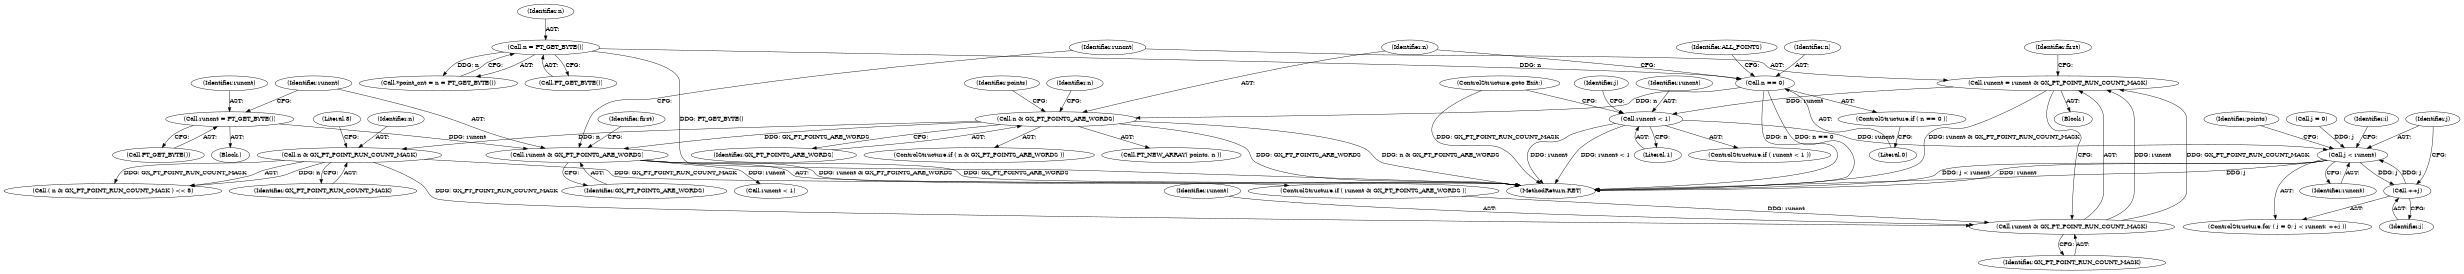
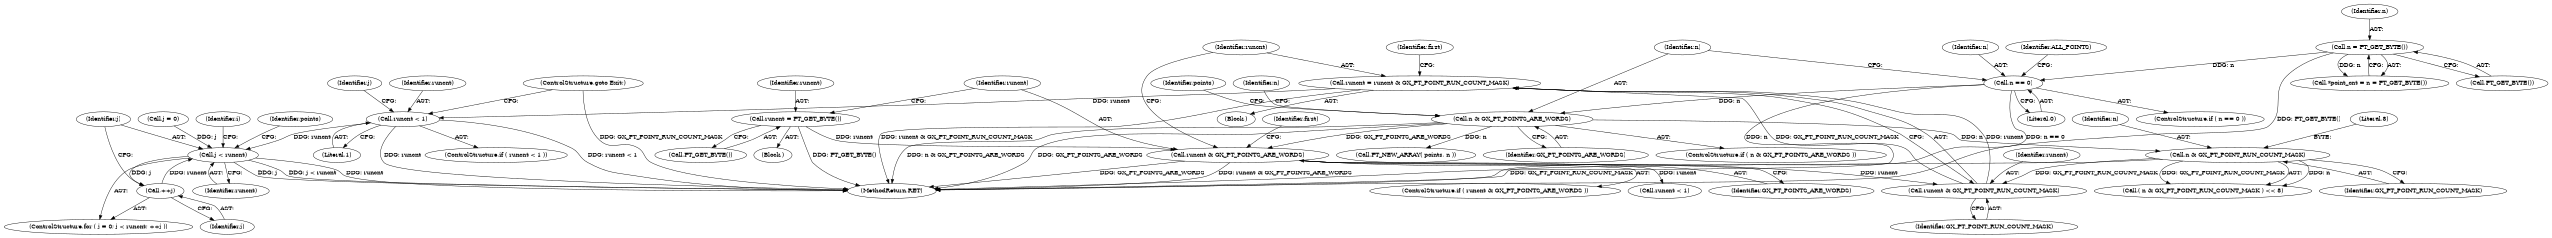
  digraph {
    n1 [label="(Call,runcnt < 1)"]
    n2 [label="(Call,j < runcnt)"]
    n3 [label="(MethodReturn,RET)"]
    n4 [label="(ControlStructure,if ( runcnt < 1 ))"]
    n5 [label="(Literal,1)"]
    n6 [label="(Call,++j)"]
    n7 [label="(ControlStructure,for ( j = 0; j < runcnt; ++j ))"]
    n8 [label="(Identifier,runcnt)"]
    n9 [label="(Call,runcnt = runcnt & GX_PT_POINT_RUN_COUNT_MASK)"]
    n10 [label="(Call,runcnt & GX_PT_POINT_RUN_COUNT_MASK)"]
    n11 [label="(Block,)"]
    n12 [label="(Identifier,GX_PT_POINT_RUN_COUNT_MASK)"]
    n13 [label="(Call,runcnt & GX_PT_POINTS_ARE_WORDS)"]
    n14 [label="(ControlStructure,if ( runcnt & GX_PT_POINTS_ARE_WORDS ))"]
    n15 [label="(Call,runcnt < 1)"]
    n16 [label="(Identifier,GX_PT_POINTS_ARE_WORDS)"]
    n17 [label="(Call,runcnt = FT_GET_BYTE())"]
    n18 [label="(Call,FT_GET_BYTE())"]
    n19 [label="(Block,)"]
    n20 [label="(Call,n & GX_PT_POINTS_ARE_WORDS)"]
    n21 [label="(Call,n & GX_PT_POINT_RUN_COUNT_MASK)"]
    n22 [label="(Identifier,GX_PT_POINTS_ARE_WORDS)"]
    n23 [label="(ControlStructure,if ( n & GX_PT_POINTS_ARE_WORDS ))"]
    n24 [label="(Call,FT_NEW_ARRAY( points, n ))"]
    n25 [label="(Call,( n & GX_PT_POINT_RUN_COUNT_MASK ) << 8)"]
    n26 [label="(Identifier,GX_PT_POINT_RUN_COUNT_MASK)"]
    n27 [label="(Call,n == 0)"]
    n28 [label="(ControlStructure,if ( n == 0 ))"]
    n29 [label="(Literal,0)"]
    n30 [label="(Call,n = FT_GET_BYTE())"]
    n31 [label="(Call,*point_cnt = n = FT_GET_BYTE())"]
    n32 [label="(Call,FT_GET_BYTE())"]
    n33 [label="(Identifier,j)"]
    n34 [label="(Identifier,runcnt)"]
    n35 [label="(ControlStructure,goto Exit;)"]
    n36 [label="(Identifier,points)"]
    n37 [label="(Identifier,runcnt)"]
    n38 [label="(Identifier,runcnt)"]
    n39 [label="(Identifier,points)"]
    n40 [label="(Identifier,n)"]
    n41 [label="(Literal,8)"]
    n42 [label="(Identifier,first)"]
    n43 [label="(Identifier,j)"]
    n44 [label="(Identifier,ALL_POINTS)"]
    n45 [label="(Identifier,n)"]
    n46 [label="(Identifier,first)"]
    n47 [label="(Identifier,n)"]
    n48 [label="(Call,j = 0)"]
    n49 [label="(Identifier,j)"]
    n50 [label="(Identifier,i)"]
    n51 [label="(Identifier,runcnt)"]
    n52 [label="(Identifier,n)"]
    n53 [label="(Identifier,n)"]
    n54 [label="(Identifier,runcnt)"]
    n1 -> n2 [label="DDG: runcnt"]
    n1 -> n3 [label="DDG: runcnt"]
    n1 -> n3 [label="DDG: runcnt < 1"]
    n1 -> n4 [label="AST: "]
    n1 -> n5 [label="CFG: "]
    n2 -> n3 [label="DDG: j < runcnt"]
    n2 -> n3 [label="DDG: runcnt"]
    n2 -> n3 [label="DDG: j"]
    n2 -> n6 [label="DDG: j"]
    n2 -> n7 [label="AST: "]
    n2 -> n8 [label="CFG: "]
    n5 -> n1 [label="AST: "]
-   n6 -> n2 [label="DDG: j"]
+   n6 -> n2 [label="DDG: runcnt"]
    n6 -> n7 [label="AST: "]
    n6 -> n33 [label="CFG: "]
    n8 -> n2 [label="AST: "]
    n9 -> n1 [label="DDG: runcnt"]
    n9 -> n3 [label="DDG: runcnt & GX_PT_POINT_RUN_COUNT_MASK"]
    n9 -> n10 [label="CFG: "]
    n9 -> n11 [label="AST: "]
    n10 -> n9 [label="AST: "]
    n10 -> n9 [label="DDG: runcnt"]
    n10 -> n9 [label="DDG: GX_PT_POINT_RUN_COUNT_MASK"]
    n10 -> n12 [label="CFG: "]
    n12 -> n10 [label="AST: "]
    n13 -> n3 [label="DDG: GX_PT_POINTS_ARE_WORDS"]
    n13 -> n3 [label="DDG: runcnt & GX_PT_POINTS_ARE_WORDS"]
-   n14 -> n10 [label="DDG: runcnt"]
+   n13 -> n10 [label="DDG: runcnt"]
    n13 -> n14 [label="AST: "]
    n13 -> n15 [label="DDG: runcnt"]
    n13 -> n16 [label="CFG: "]
    n16 -> n13 [label="AST: "]
+   n17 -> n3 [label="DDG: FT_GET_BYTE()"]
    n17 -> n13 [label="DDG: runcnt"]
    n17 -> n18 [label="CFG: "]
    n17 -> n19 [label="AST: "]
    n18 -> n17 [label="AST: "]
    n20 -> n3 [label="DDG: n & GX_PT_POINTS_ARE_WORDS"]
    n20 -> n3 [label="DDG: GX_PT_POINTS_ARE_WORDS"]
    n20 -> n13 [label="DDG: GX_PT_POINTS_ARE_WORDS"]
    n20 -> n21 [label="DDG: n"]
    n20 -> n22 [label="CFG: "]
    n20 -> n23 [label="AST: "]
-   n20 -> n24 [label="AST: "]
+   n20 -> n24 [label="DDG: n"]
    n21 -> n3 [label="DDG: GX_PT_POINT_RUN_COUNT_MASK"]
    n21 -> n10 [label="DDG: GX_PT_POINT_RUN_COUNT_MASK"]
    n21 -> n25 [label="AST: "]
    n21 -> n25 [label="DDG: n"]
    n21 -> n25 [label="DDG: GX_PT_POINT_RUN_COUNT_MASK"]
    n21 -> n26 [label="CFG: "]
    n22 -> n20 [label="AST: "]
    n26 -> n21 [label="AST: "]
    n27 -> n3 [label="DDG: n == 0"]
    n27 -> n3 [label="DDG: n"]
    n27 -> n20 [label="DDG: n"]
    n27 -> n28 [label="AST: "]
-   n28 -> n29 [label="CFG: "]
+   n27 -> n29 [label="CFG: "]
    n29 -> n27 [label="AST: "]
    n30 -> n3 [label="DDG: FT_GET_BYTE()"]
    n30 -> n27 [label="DDG: n"]
    n30 -> n31 [label="AST: "]
    n30 -> n31 [label="DDG: n"]
    n30 -> n32 [label="CFG: "]
    n31 -> n30 [label="CFG: "]
    n32 -> n30 [label="AST: "]
    n33 -> n6 [label="AST: "]
    n34 -> n1 [label="AST: "]
    n35 -> n1 [label="CFG: "]
    n35 -> n3 [label="DDG: GX_PT_POINT_RUN_COUNT_MASK"]
    n36 -> n2 [label="CFG: "]
    n37 -> n17 [label="AST: "]
    n38 -> n9 [label="AST: "]
    n38 -> n13 [label="CFG: "]
    n39 -> n20 [label="CFG: "]
    n40 -> n30 [label="AST: "]
-   n41 -> n21 [label="CFG: "]
+   n41 -> n21 [label="BYTE: "]
    n42 -> n13 [label="CFG: "]
    n43 -> n1 [label="CFG: "]
    n44 -> n27 [label="CFG: "]
    n45 -> n21 [label="AST: "]
    n46 -> n9 [label="CFG: "]
    n47 -> n27 [label="AST: "]
    n48 -> n2 [label="DDG: j"]
    n49 -> n2 [label="AST: "]
    n49 -> n6 [label="CFG: "]
    n50 -> n2 [label="CFG: "]
    n51 -> n10 [label="AST: "]
    n52 -> n20 [label="CFG: "]
    n53 -> n20 [label="AST: "]
    n53 -> n27 [label="CFG: "]
    n54 -> n13 [label="AST: "]
    n54 -> n17 [label="CFG: "]
  }
